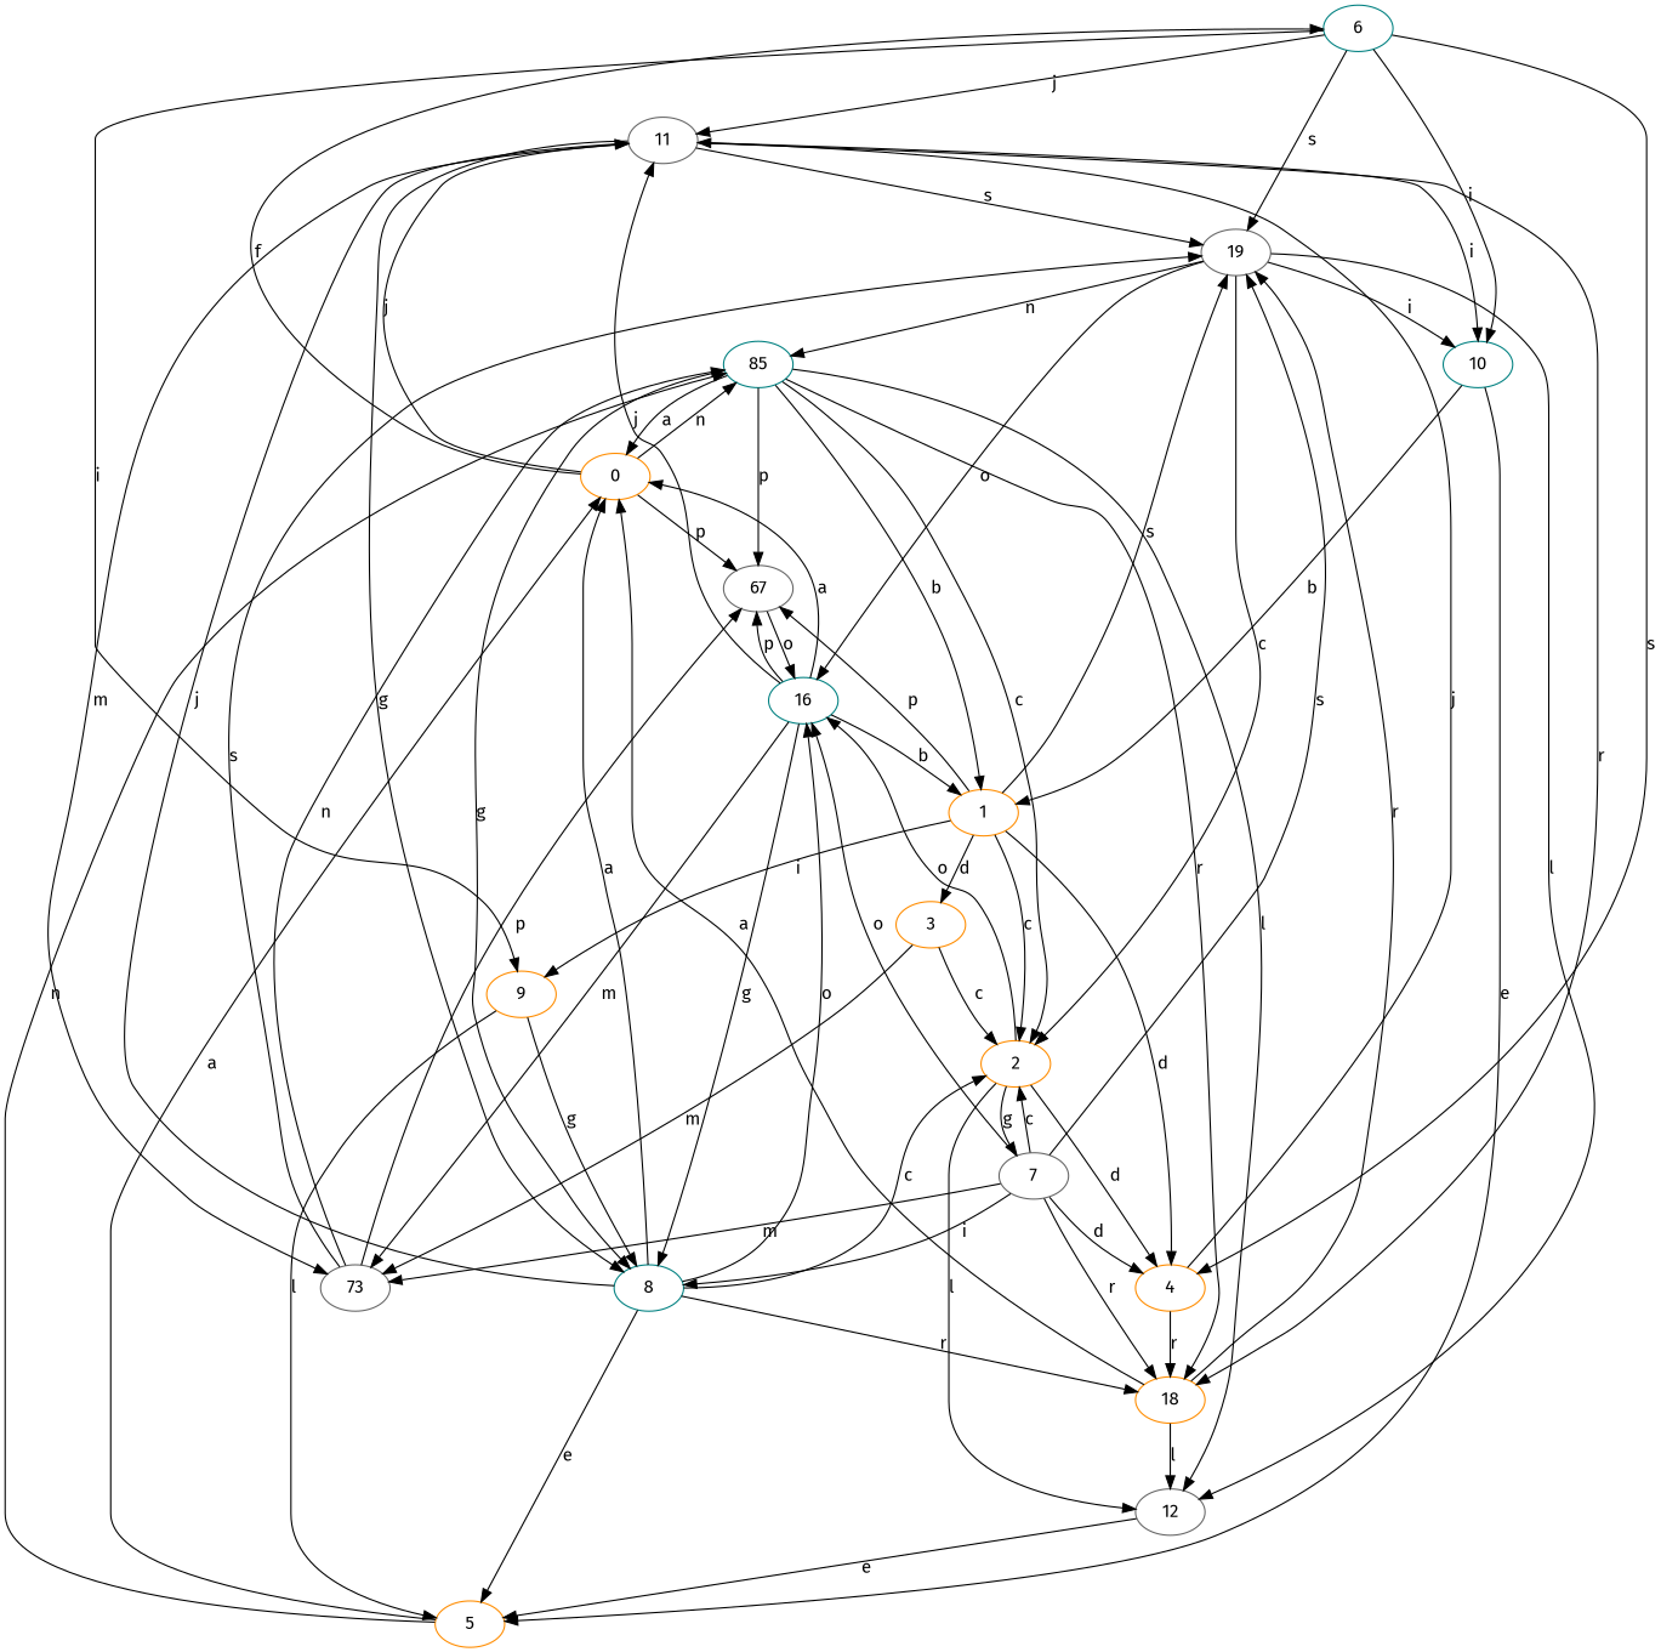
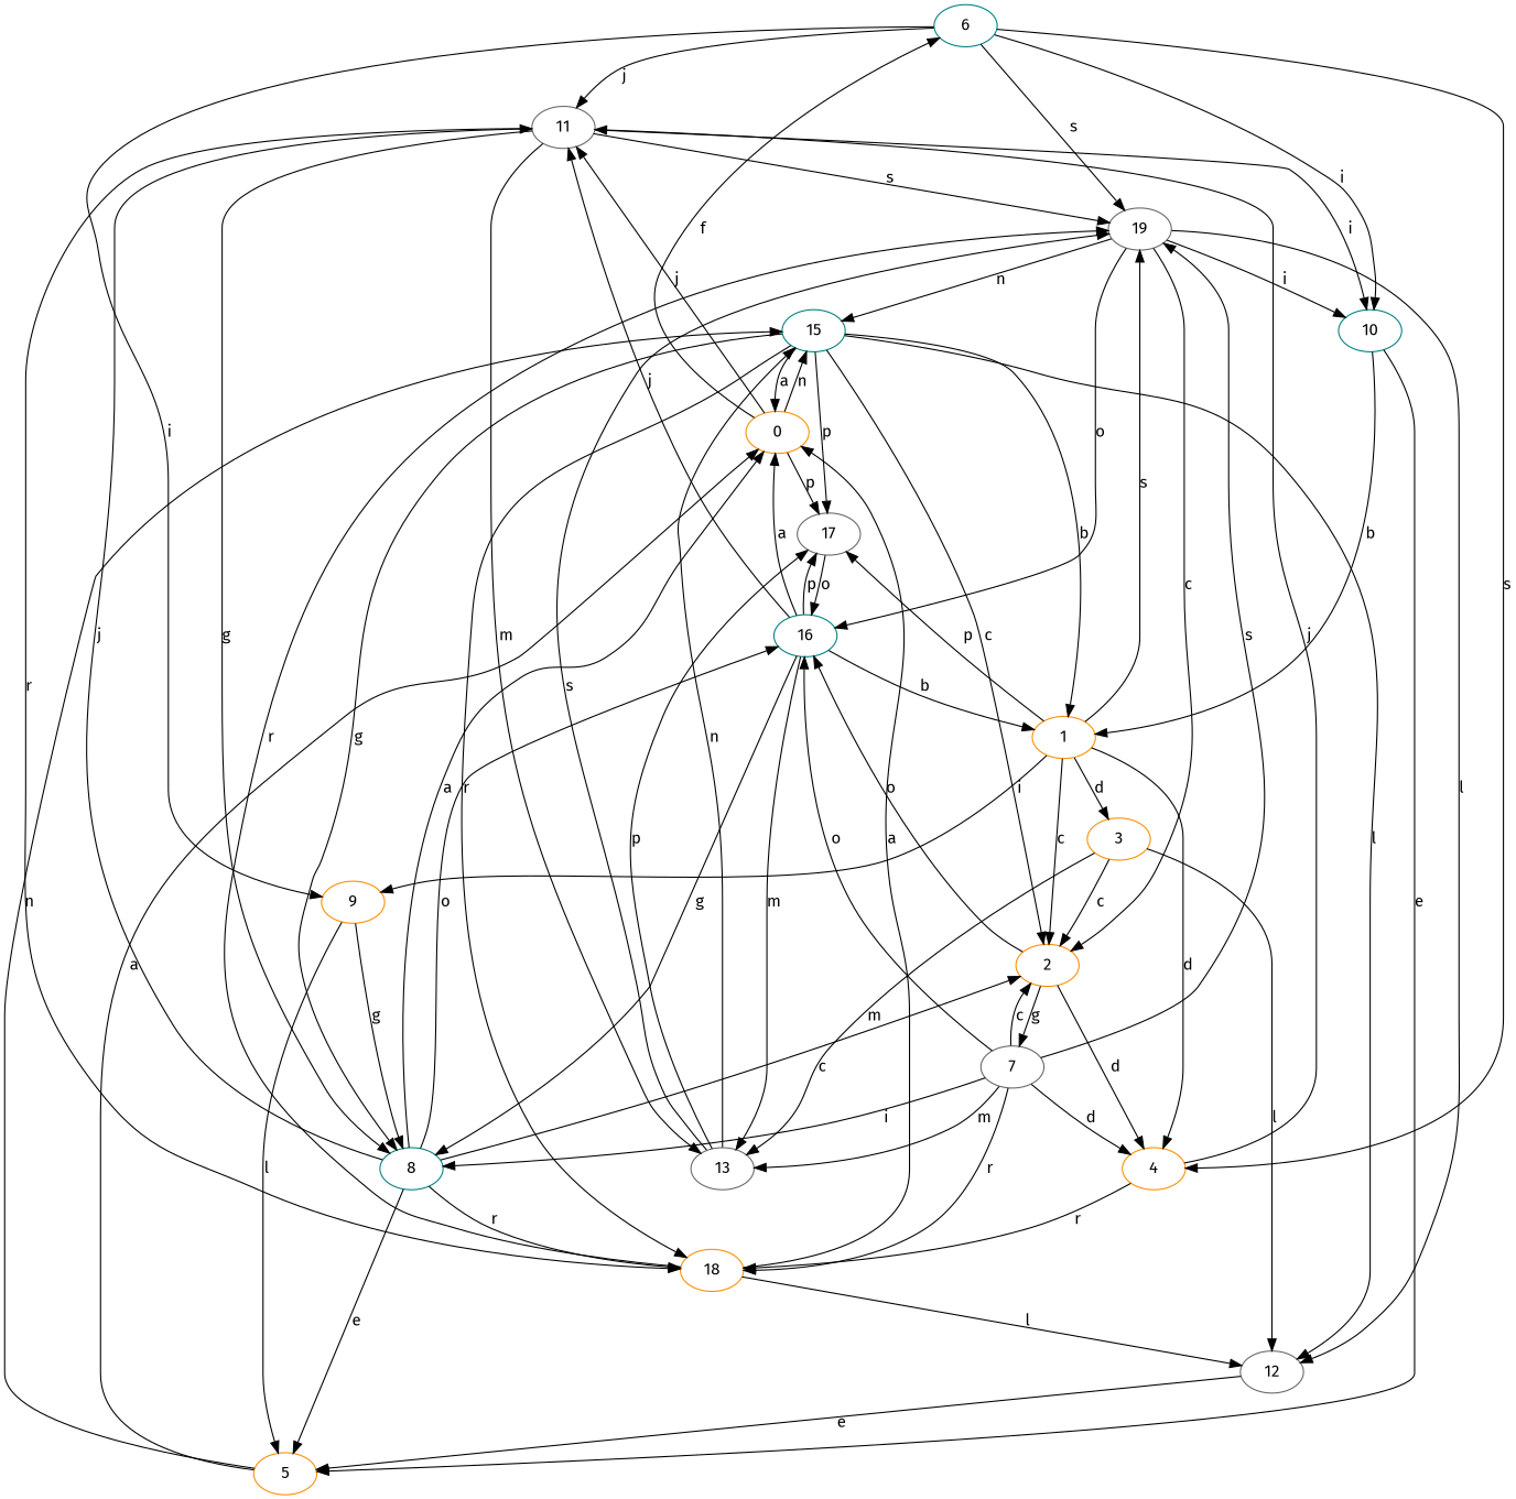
  strict digraph {
    fontname="Fira Sans"
    node [color=darkorange fontname="Fira Sans"]
    edge [fontname="Fira Sans"]
    6 [color=teal]
    0
    11 [color=gray40]
-   15 [color=teal label=85]
-   17 [color=gray40 label=67]
+   15 [color=teal]
+   17 [color=gray40]
    4
    9
    19 [color=gray40]
    10 [color=teal]
-   13 [color=gray40 label=73]
+   13 [color=gray40]
    18
    8 [color=teal]
    1
    2
    12 [color=gray40]
    16 [color=teal]
    3
    7 [color=gray40]
    5
    6 -> 11 [label=j]
    6 -> 4 [label=s]
    6 -> 9 [label=i]
    6 -> 19 [label=s]
    6 -> 10 [label=i]
    0 -> 6 [label=f]
    0 -> 11 [label=j]
    0 -> 15 [label=n]
    0 -> 17 [label=p]
    11 -> 19 [label=s]
    11 -> 10 [label=i]
    11 -> 13 [label=m]
    11 -> 18 [label=r]
    11 -> 8 [label=g]
    15 -> 0 [label=a]
    15 -> 17 [label=p]
    15 -> 18 [label=r]
    15 -> 8 [label=g]
    15 -> 1 [label=b]
    15 -> 2 [label=c]
    15 -> 12 [label=l]
    17 -> 16 [label=o]
    4 -> 11 [label=j]
    4 -> 18 [label=r]
    9 -> 8 [label=g]
    9 -> 5 [label=l]
    19 -> 15 [label=n]
    19 -> 10 [label=i]
    19 -> 2 [label=c]
    19 -> 12 [label=l]
    19 -> 16 [label=o]
    10 -> 1 [label=b]
    10 -> 5 [label=e]
    13 -> 15 [label=n]
    13 -> 17 [label=p]
    13 -> 19 [label=s]
    18 -> 0 [label=a]
    18 -> 19 [label=r]
    18 -> 12 [label=l]
    8 -> 0 [label=a]
    8 -> 11 [label=j]
    8 -> 18 [label=r]
    8 -> 2 [label=c]
    8 -> 16 [label=o]
    8 -> 5 [label=e]
    1 -> 17 [label=p]
    1 -> 4 [label=d]
    1 -> 9 [label=i]
    1 -> 19 [label=s]
    1 -> 2 [label=c]
    1 -> 3 [label=d]
    2 -> 4 [label=d]
-   2 -> 12 [label=l]
+   3 -> 12 [label=l]
    2 -> 16 [label=o]
    2 -> 7 [label=g]
    12 -> 5 [label=e]
    16 -> 0 [label=a]
    16 -> 11 [label=j]
    16 -> 17 [label=p]
    16 -> 13 [label=m]
    16 -> 8 [label=g]
    16 -> 1 [label=b]
    3 -> 13 [label=m]
    3 -> 2 [label=c]
    7 -> 4 [label=d]
    7 -> 19 [label=s]
    7 -> 13 [label=m]
    7 -> 18 [label=r]
    7 -> 8 [label=i]
    7 -> 2 [label=c]
    7 -> 16 [label=o]
    5 -> 0 [label=a]
    5 -> 15 [label=n]
  }
